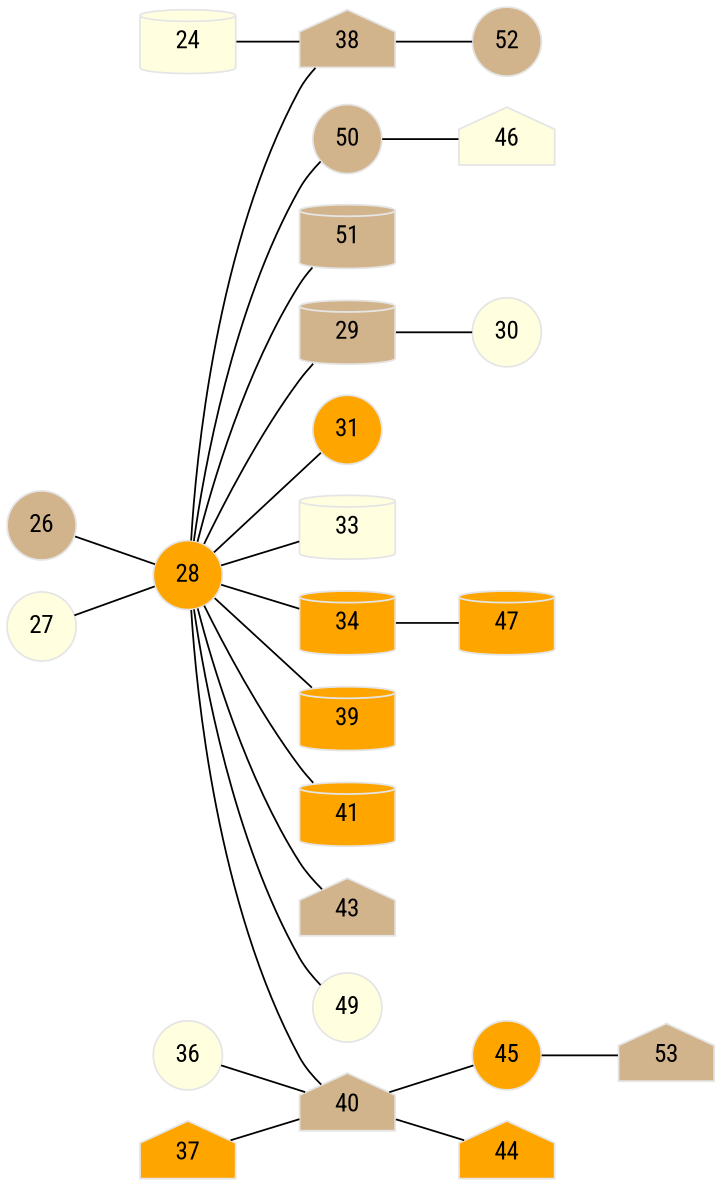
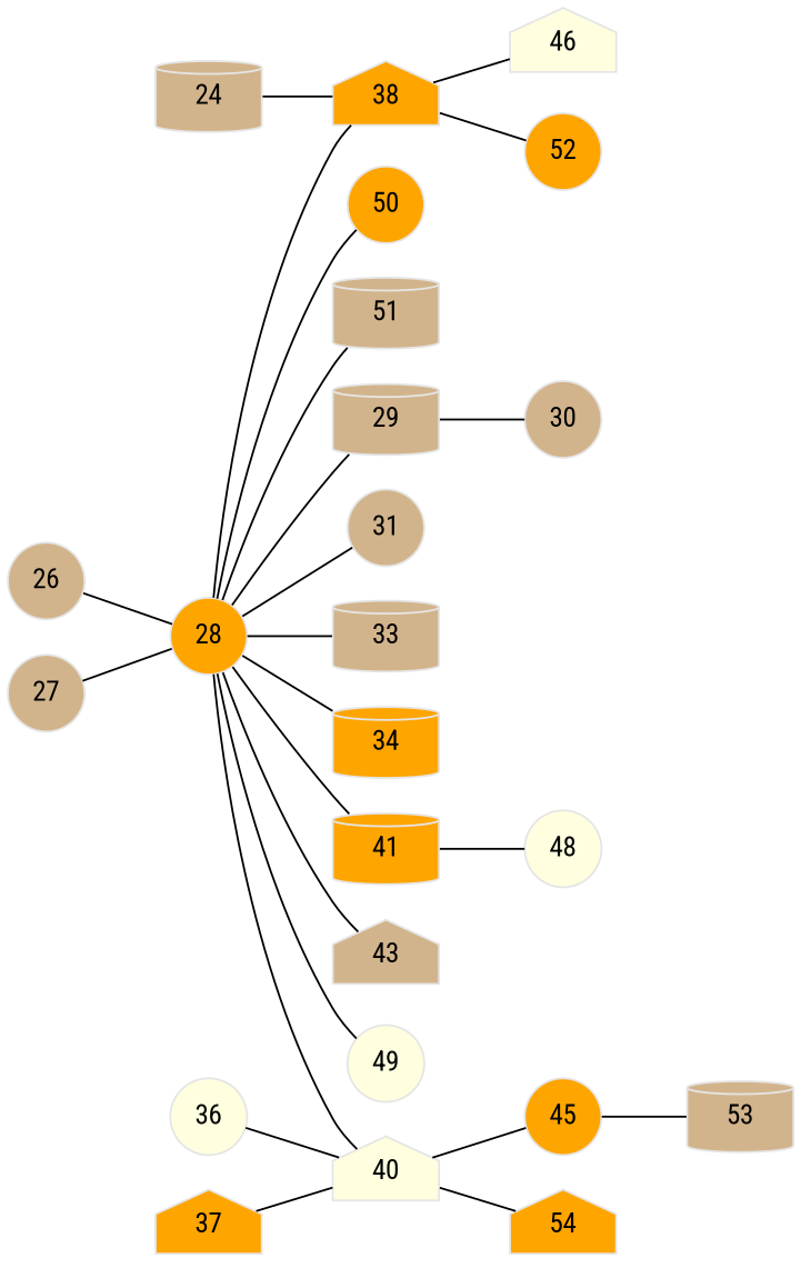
  graph {
    fontname="Roboto Condensed"
    rankdir=LR
    node [color=gray90 fillcolor=orange fontname="Roboto Condensed" shape=circle style=filled]
    edge [fontname="Roboto Condensed"]
-   24 [fillcolor=lightyellow shape=cylinder super="+14+18"]
-   38 [fillcolor=tan shape=house super="+6+11"]
+   24 [fillcolor=tan shape=cylinder super="+14+18"]
+   38 [shape=house super="+6+11"]
    46 [fillcolor=lightyellow shape=house]
-   52 [fillcolor=tan]
+   52
    28 [super="+12+15+10+17+21+22+25"]
    29 [fillcolor=tan shape=cylinder super="+20"]
-   31
-   33 [fillcolor=lightyellow shape=cylinder]
+   31 [fillcolor=tan]
+   33 [fillcolor=tan shape=cylinder]
    34 [shape=cylinder]
-   39 [shape=cylinder]
-   40 [fillcolor=tan shape=house super="+32+23"]
+   40 [fillcolor=lightyellow shape=house super="+32+23"]
    41 [shape=cylinder]
    43 [fillcolor=tan shape=house]
    49 [fillcolor=lightyellow]
-   50 [fillcolor=tan]
+   50
    51 [fillcolor=tan shape=cylinder]
    26 [fillcolor=tan]
-   27 [fillcolor=lightyellow]
-   30 [fillcolor=lightyellow]
-   47 [shape=cylinder]
-   44 [shape=house]
+   27 [fillcolor=tan]
+   30 [fillcolor=tan]
+   44 [shape=house label=54]
    45 [super="+42"]
+   48 [fillcolor=lightyellow]
    36 [fillcolor=lightyellow]
    37 [shape=house]
-   53 [fillcolor=tan shape=house]
+   53 [fillcolor=tan shape=cylinder]
    24 -- 38
-   50 -- 46
+   38 -- 46
    38 -- 52
    28 -- 38
    28 -- 29
    28 -- 31
    28 -- 33
    28 -- 34
-   28 -- 39
    28 -- 40
    28 -- 41
    28 -- 43
    28 -- 49
    28 -- 50
    28 -- 51
    29 -- 30
-   34 -- 47
    40 -- 44
    40 -- 45
+   41 -- 48
    26 -- 28
    27 -- 28
    45 -- 53
    36 -- 40
    37 -- 40
  }
